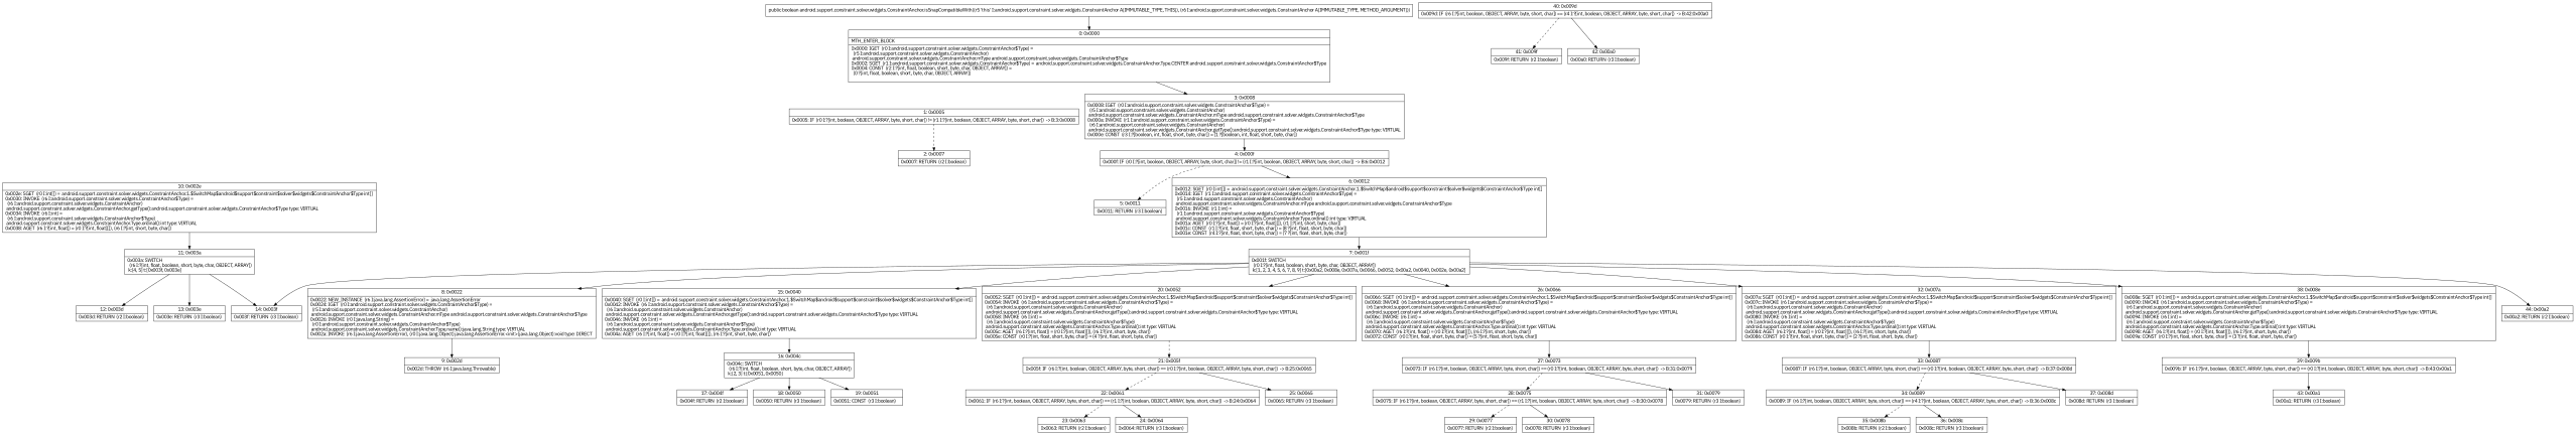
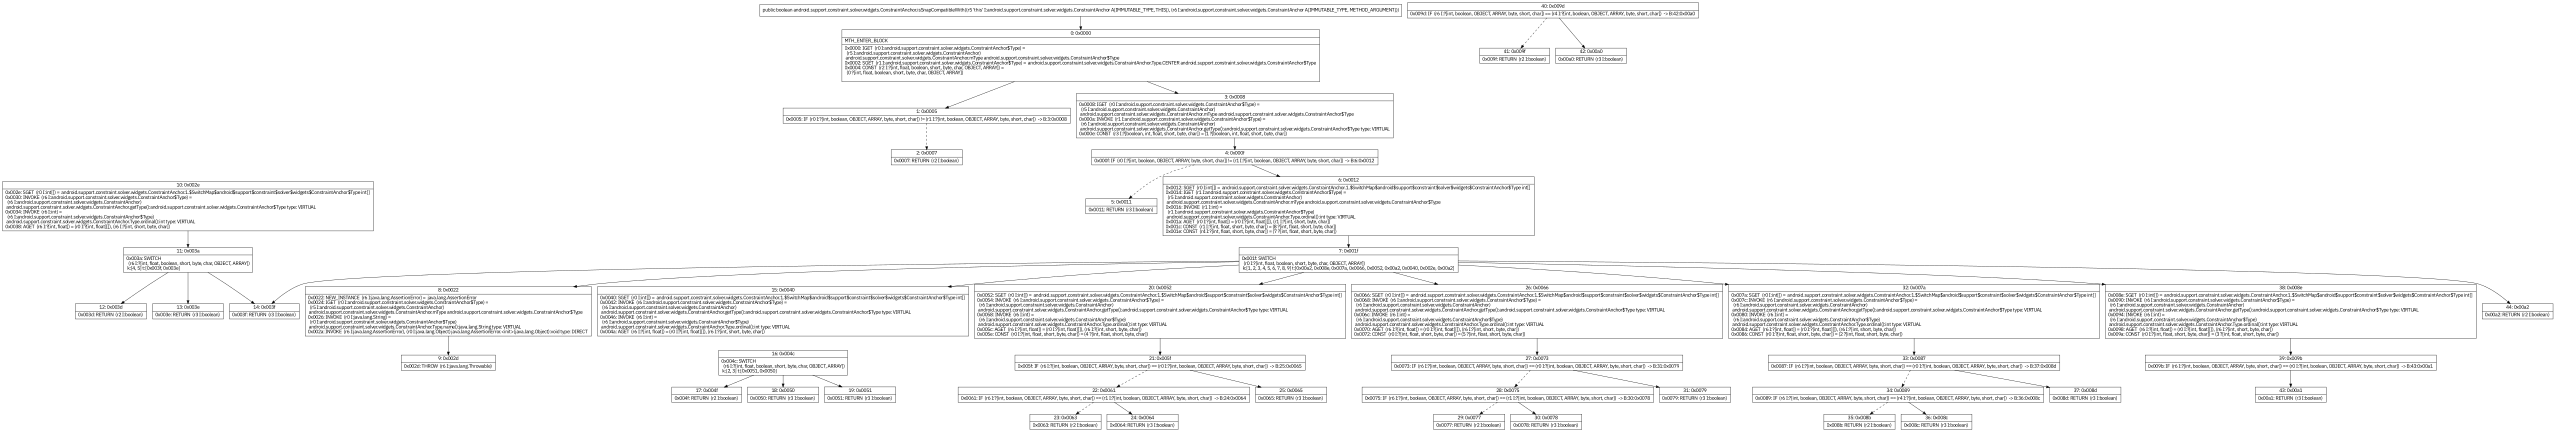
  digraph {
    fontname="IBM Plex Sans"
    node [fontname="IBM Plex Sans" shape=record]
    edge [fontname="IBM Plex Sans"]
    n1 [label="{0\:\ 0x0000|MTH_ENTER_BLOCK\l|0x0000: IGET  (r0 I:android.support.constraint.solver.widgets.ConstraintAnchor$Type) = \l  (r5 I:android.support.constraint.solver.widgets.ConstraintAnchor)\l android.support.constraint.solver.widgets.ConstraintAnchor.mType android.support.constraint.solver.widgets.ConstraintAnchor$Type \l0x0002: SGET  (r1 I:android.support.constraint.solver.widgets.ConstraintAnchor$Type) =  android.support.constraint.solver.widgets.ConstraintAnchor.Type.CENTER android.support.constraint.solver.widgets.ConstraintAnchor$Type \l0x0004: CONST  (r2 I:?[int, float, boolean, short, byte, char, OBJECT, ARRAY]) = \l  (0 ?[int, float, boolean, short, byte, char, OBJECT, ARRAY])\l \l}"]
    n2 [label="{1\:\ 0x0005|0x0005: IF  (r0 I:?[int, boolean, OBJECT, ARRAY, byte, short, char]) != (r1 I:?[int, boolean, OBJECT, ARRAY, byte, short, char])  \-\> B:3:0x0008 \l}"]
    n3 [label="{3\:\ 0x0008|0x0008: IGET  (r0 I:android.support.constraint.solver.widgets.ConstraintAnchor$Type) = \l  (r5 I:android.support.constraint.solver.widgets.ConstraintAnchor)\l android.support.constraint.solver.widgets.ConstraintAnchor.mType android.support.constraint.solver.widgets.ConstraintAnchor$Type \l0x000a: INVOKE  (r1 I:android.support.constraint.solver.widgets.ConstraintAnchor$Type) = \l  (r6 I:android.support.constraint.solver.widgets.ConstraintAnchor)\l android.support.constraint.solver.widgets.ConstraintAnchor.getType():android.support.constraint.solver.widgets.ConstraintAnchor$Type type: VIRTUAL \l0x000e: CONST  (r3 I:?[boolean, int, float, short, byte, char]) = (1 ?[boolean, int, float, short, byte, char]) \l}"]
    n4 [label="{2\:\ 0x0007|0x0007: RETURN  (r2 I:boolean) \l}"]
    n5 [label="{4\:\ 0x000f|0x000f: IF  (r0 I:?[int, boolean, OBJECT, ARRAY, byte, short, char]) != (r1 I:?[int, boolean, OBJECT, ARRAY, byte, short, char])  \-\> B:6:0x0012 \l}"]
    n6 [label="{5\:\ 0x0011|0x0011: RETURN  (r3 I:boolean) \l}"]
    n7 [label="{6\:\ 0x0012|0x0012: SGET  (r0 I:int[]) =  android.support.constraint.solver.widgets.ConstraintAnchor.1.$SwitchMap$android$support$constraint$solver$widgets$ConstraintAnchor$Type int[] \l0x0014: IGET  (r1 I:android.support.constraint.solver.widgets.ConstraintAnchor$Type) = \l  (r5 I:android.support.constraint.solver.widgets.ConstraintAnchor)\l android.support.constraint.solver.widgets.ConstraintAnchor.mType android.support.constraint.solver.widgets.ConstraintAnchor$Type \l0x0016: INVOKE  (r1 I:int) = \l  (r1 I:android.support.constraint.solver.widgets.ConstraintAnchor$Type)\l android.support.constraint.solver.widgets.ConstraintAnchor.Type.ordinal():int type: VIRTUAL \l0x001a: AGET  (r0 I:?[int, float]) = (r0 I:?[int, float][]), (r1 I:?[int, short, byte, char]) \l0x001c: CONST  (r1 I:?[int, float, short, byte, char]) = (8 ?[int, float, short, byte, char]) \l0x001e: CONST  (r4 I:?[int, float, short, byte, char]) = (7 ?[int, float, short, byte, char]) \l}"]
    n8 [label="{7\:\ 0x001f|0x001f: SWITCH  \l  (r0 I:?[int, float, boolean, short, byte, char, OBJECT, ARRAY])\l k:[1, 2, 3, 4, 5, 6, 7, 8, 9] t:[0x00a2, 0x008e, 0x007a, 0x0066, 0x0052, 0x00a2, 0x0040, 0x002e, 0x00a2] \l}"]
    n9 [label="{8\:\ 0x0022|0x0022: NEW_INSTANCE  (r6 I:java.lang.AssertionError) =  java.lang.AssertionError \l0x0024: IGET  (r0 I:android.support.constraint.solver.widgets.ConstraintAnchor$Type) = \l  (r5 I:android.support.constraint.solver.widgets.ConstraintAnchor)\l android.support.constraint.solver.widgets.ConstraintAnchor.mType android.support.constraint.solver.widgets.ConstraintAnchor$Type \l0x0026: INVOKE  (r0 I:java.lang.String) = \l  (r0 I:android.support.constraint.solver.widgets.ConstraintAnchor$Type)\l android.support.constraint.solver.widgets.ConstraintAnchor.Type.name():java.lang.String type: VIRTUAL \l0x002a: INVOKE  (r6 I:java.lang.AssertionError), (r0 I:java.lang.Object) java.lang.AssertionError.\<init\>(java.lang.Object):void type: DIRECT \l}"]
    n10 [label="{15\:\ 0x0040|0x0040: SGET  (r0 I:int[]) =  android.support.constraint.solver.widgets.ConstraintAnchor.1.$SwitchMap$android$support$constraint$solver$widgets$ConstraintAnchor$Type int[] \l0x0042: INVOKE  (r6 I:android.support.constraint.solver.widgets.ConstraintAnchor$Type) = \l  (r6 I:android.support.constraint.solver.widgets.ConstraintAnchor)\l android.support.constraint.solver.widgets.ConstraintAnchor.getType():android.support.constraint.solver.widgets.ConstraintAnchor$Type type: VIRTUAL \l0x0046: INVOKE  (r6 I:int) = \l  (r6 I:android.support.constraint.solver.widgets.ConstraintAnchor$Type)\l android.support.constraint.solver.widgets.ConstraintAnchor.Type.ordinal():int type: VIRTUAL \l0x004a: AGET  (r6 I:?[int, float]) = (r0 I:?[int, float][]), (r6 I:?[int, short, byte, char]) \l}"]
    n11 [label="{20\:\ 0x0052|0x0052: SGET  (r0 I:int[]) =  android.support.constraint.solver.widgets.ConstraintAnchor.1.$SwitchMap$android$support$constraint$solver$widgets$ConstraintAnchor$Type int[] \l0x0054: INVOKE  (r6 I:android.support.constraint.solver.widgets.ConstraintAnchor$Type) = \l  (r6 I:android.support.constraint.solver.widgets.ConstraintAnchor)\l android.support.constraint.solver.widgets.ConstraintAnchor.getType():android.support.constraint.solver.widgets.ConstraintAnchor$Type type: VIRTUAL \l0x0058: INVOKE  (r6 I:int) = \l  (r6 I:android.support.constraint.solver.widgets.ConstraintAnchor$Type)\l android.support.constraint.solver.widgets.ConstraintAnchor.Type.ordinal():int type: VIRTUAL \l0x005c: AGET  (r6 I:?[int, float]) = (r0 I:?[int, float][]), (r6 I:?[int, short, byte, char]) \l0x005e: CONST  (r0 I:?[int, float, short, byte, char]) = (4 ?[int, float, short, byte, char]) \l}"]
    n12 [label="{26\:\ 0x0066|0x0066: SGET  (r0 I:int[]) =  android.support.constraint.solver.widgets.ConstraintAnchor.1.$SwitchMap$android$support$constraint$solver$widgets$ConstraintAnchor$Type int[] \l0x0068: INVOKE  (r6 I:android.support.constraint.solver.widgets.ConstraintAnchor$Type) = \l  (r6 I:android.support.constraint.solver.widgets.ConstraintAnchor)\l android.support.constraint.solver.widgets.ConstraintAnchor.getType():android.support.constraint.solver.widgets.ConstraintAnchor$Type type: VIRTUAL \l0x006c: INVOKE  (r6 I:int) = \l  (r6 I:android.support.constraint.solver.widgets.ConstraintAnchor$Type)\l android.support.constraint.solver.widgets.ConstraintAnchor.Type.ordinal():int type: VIRTUAL \l0x0070: AGET  (r6 I:?[int, float]) = (r0 I:?[int, float][]), (r6 I:?[int, short, byte, char]) \l0x0072: CONST  (r0 I:?[int, float, short, byte, char]) = (5 ?[int, float, short, byte, char]) \l}"]
    n13 [label="{32\:\ 0x007a|0x007a: SGET  (r0 I:int[]) =  android.support.constraint.solver.widgets.ConstraintAnchor.1.$SwitchMap$android$support$constraint$solver$widgets$ConstraintAnchor$Type int[] \l0x007c: INVOKE  (r6 I:android.support.constraint.solver.widgets.ConstraintAnchor$Type) = \l  (r6 I:android.support.constraint.solver.widgets.ConstraintAnchor)\l android.support.constraint.solver.widgets.ConstraintAnchor.getType():android.support.constraint.solver.widgets.ConstraintAnchor$Type type: VIRTUAL \l0x0080: INVOKE  (r6 I:int) = \l  (r6 I:android.support.constraint.solver.widgets.ConstraintAnchor$Type)\l android.support.constraint.solver.widgets.ConstraintAnchor.Type.ordinal():int type: VIRTUAL \l0x0084: AGET  (r6 I:?[int, float]) = (r0 I:?[int, float][]), (r6 I:?[int, short, byte, char]) \l0x0086: CONST  (r0 I:?[int, float, short, byte, char]) = (2 ?[int, float, short, byte, char]) \l}"]
    n14 [label="{38\:\ 0x008e|0x008e: SGET  (r0 I:int[]) =  android.support.constraint.solver.widgets.ConstraintAnchor.1.$SwitchMap$android$support$constraint$solver$widgets$ConstraintAnchor$Type int[] \l0x0090: INVOKE  (r6 I:android.support.constraint.solver.widgets.ConstraintAnchor$Type) = \l  (r6 I:android.support.constraint.solver.widgets.ConstraintAnchor)\l android.support.constraint.solver.widgets.ConstraintAnchor.getType():android.support.constraint.solver.widgets.ConstraintAnchor$Type type: VIRTUAL \l0x0094: INVOKE  (r6 I:int) = \l  (r6 I:android.support.constraint.solver.widgets.ConstraintAnchor$Type)\l android.support.constraint.solver.widgets.ConstraintAnchor.Type.ordinal():int type: VIRTUAL \l0x0098: AGET  (r6 I:?[int, float]) = (r0 I:?[int, float][]), (r6 I:?[int, short, byte, char]) \l0x009a: CONST  (r0 I:?[int, float, short, byte, char]) = (3 ?[int, float, short, byte, char]) \l}"]
    n15 [label="{44\:\ 0x00a2|0x00a2: RETURN  (r2 I:boolean) \l}"]
    n16 [label="{14\:\ 0x003f|0x003f: RETURN  (r3 I:boolean) \l}"]
    n17 [label="{9\:\ 0x002d|0x002d: THROW  (r6 I:java.lang.Throwable) \l}"]
    n18 [label="{10\:\ 0x002e|0x002e: SGET  (r0 I:int[]) =  android.support.constraint.solver.widgets.ConstraintAnchor.1.$SwitchMap$android$support$constraint$solver$widgets$ConstraintAnchor$Type int[] \l0x0030: INVOKE  (r6 I:android.support.constraint.solver.widgets.ConstraintAnchor$Type) = \l  (r6 I:android.support.constraint.solver.widgets.ConstraintAnchor)\l android.support.constraint.solver.widgets.ConstraintAnchor.getType():android.support.constraint.solver.widgets.ConstraintAnchor$Type type: VIRTUAL \l0x0034: INVOKE  (r6 I:int) = \l  (r6 I:android.support.constraint.solver.widgets.ConstraintAnchor$Type)\l android.support.constraint.solver.widgets.ConstraintAnchor.Type.ordinal():int type: VIRTUAL \l0x0038: AGET  (r6 I:?[int, float]) = (r0 I:?[int, float][]), (r6 I:?[int, short, byte, char]) \l}"]
    n19 [label="{11\:\ 0x003a|0x003a: SWITCH  \l  (r6 I:?[int, float, boolean, short, byte, char, OBJECT, ARRAY])\l k:[4, 5] t:[0x003f, 0x003e] \l}"]
    n20 [label="{16\:\ 0x004c|0x004c: SWITCH  \l  (r6 I:?[int, float, boolean, short, byte, char, OBJECT, ARRAY])\l k:[2, 3] t:[0x0051, 0x0050] \l}"]
    n21 [label="{21\:\ 0x005f|0x005f: IF  (r6 I:?[int, boolean, OBJECT, ARRAY, byte, short, char]) == (r0 I:?[int, boolean, OBJECT, ARRAY, byte, short, char])  \-\> B:25:0x0065 \l}"]
    n22 [label="{27\:\ 0x0073|0x0073: IF  (r6 I:?[int, boolean, OBJECT, ARRAY, byte, short, char]) == (r0 I:?[int, boolean, OBJECT, ARRAY, byte, short, char])  \-\> B:31:0x0079 \l}"]
    n23 [label="{33\:\ 0x0087|0x0087: IF  (r6 I:?[int, boolean, OBJECT, ARRAY, byte, short, char]) == (r0 I:?[int, boolean, OBJECT, ARRAY, byte, short, char])  \-\> B:37:0x008d \l}"]
    n24 [label="{39\:\ 0x009b|0x009b: IF  (r6 I:?[int, boolean, OBJECT, ARRAY, byte, short, char]) == (r0 I:?[int, boolean, OBJECT, ARRAY, byte, short, char])  \-\> B:43:0x00a1 \l}"]
    n25 [label="{12\:\ 0x003d|0x003d: RETURN  (r2 I:boolean) \l}"]
    n26 [label="{13\:\ 0x003e|0x003e: RETURN  (r3 I:boolean) \l}"]
    n27 [label="{17\:\ 0x004f|0x004f: RETURN  (r2 I:boolean) \l}"]
    n28 [label="{18\:\ 0x0050|0x0050: RETURN  (r3 I:boolean) \l}"]
-   n29 [label="{19\:\ 0x0051|0x0051: CONST  (r3 I:boolean) \l}"]
+   n29 [label="{19\:\ 0x0051|0x0051: RETURN  (r3 I:boolean) \l}"]
    n30 [label="{22\:\ 0x0061|0x0061: IF  (r6 I:?[int, boolean, OBJECT, ARRAY, byte, short, char]) == (r1 I:?[int, boolean, OBJECT, ARRAY, byte, short, char])  \-\> B:24:0x0064 \l}"]
    n31 [label="{25\:\ 0x0065|0x0065: RETURN  (r3 I:boolean) \l}"]
    n32 [label="{23\:\ 0x0063|0x0063: RETURN  (r2 I:boolean) \l}"]
    n33 [label="{24\:\ 0x0064|0x0064: RETURN  (r3 I:boolean) \l}"]
    n34 [label="{28\:\ 0x0075|0x0075: IF  (r6 I:?[int, boolean, OBJECT, ARRAY, byte, short, char]) == (r1 I:?[int, boolean, OBJECT, ARRAY, byte, short, char])  \-\> B:30:0x0078 \l}"]
    n35 [label="{31\:\ 0x0079|0x0079: RETURN  (r3 I:boolean) \l}"]
    n36 [label="{29\:\ 0x0077|0x0077: RETURN  (r2 I:boolean) \l}"]
    n37 [label="{30\:\ 0x0078|0x0078: RETURN  (r3 I:boolean) \l}"]
    n38 [label="{34\:\ 0x0089|0x0089: IF  (r6 I:?[int, boolean, OBJECT, ARRAY, byte, short, char]) == (r4 I:?[int, boolean, OBJECT, ARRAY, byte, short, char])  \-\> B:36:0x008c \l}"]
    n39 [label="{37\:\ 0x008d|0x008d: RETURN  (r3 I:boolean) \l}"]
    n40 [label="{35\:\ 0x008b|0x008b: RETURN  (r2 I:boolean) \l}"]
    n41 [label="{36\:\ 0x008c|0x008c: RETURN  (r3 I:boolean) \l}"]
    n42 [label="{43\:\ 0x00a1|0x00a1: RETURN  (r3 I:boolean) \l}"]
    n43 [label="{40\:\ 0x009d|0x009d: IF  (r6 I:?[int, boolean, OBJECT, ARRAY, byte, short, char]) == (r4 I:?[int, boolean, OBJECT, ARRAY, byte, short, char])  \-\> B:42:0x00a0 \l}"]
    n44 [label="{41\:\ 0x009f|0x009f: RETURN  (r2 I:boolean) \l}"]
    n45 [label="{42\:\ 0x00a0|0x00a0: RETURN  (r3 I:boolean) \l}"]
    n46 [label="{public boolean android.support.constraint.solver.widgets.ConstraintAnchor.isSnapCompatibleWith((r5 'this' I:android.support.constraint.solver.widgets.ConstraintAnchor A[IMMUTABLE_TYPE, THIS]), (r6 I:android.support.constraint.solver.widgets.ConstraintAnchor A[IMMUTABLE_TYPE, METHOD_ARGUMENT])) }"]
+   n1 -> n2
    n1 -> n3
    n2 -> n4 [style=dashed]
    n3 -> n5
    n5 -> n6 [style=dashed]
    n5 -> n7
    n7 -> n8
    n8 -> n9
    n8 -> n10
    n8 -> n11
    n8 -> n12
    n8 -> n13
    n8 -> n14
    n8 -> n15
    n8 -> n16
    n9 -> n17
-   n10 -> n20
-   n11 -> n21 [style=dashed]
+   n11 -> n21
    n12 -> n22
    n13 -> n23
    n14 -> n24
    n18 -> n19
    n19 -> n16
    n19 -> n25
    n19 -> n26
    n20 -> n27
    n20 -> n28
    n20 -> n29
    n21 -> n30 [style=dashed]
    n21 -> n31
    n22 -> n34 [style=dashed]
    n22 -> n35
    n23 -> n38 [style=dashed]
    n23 -> n39
    n24 -> n42
    n30 -> n32 [style=dashed]
    n30 -> n33
    n34 -> n36 [style=dashed]
    n34 -> n37
    n38 -> n40 [style=dashed]
    n38 -> n41
    n43 -> n44 [style=dashed]
    n43 -> n45
    n46 -> n1
  }
